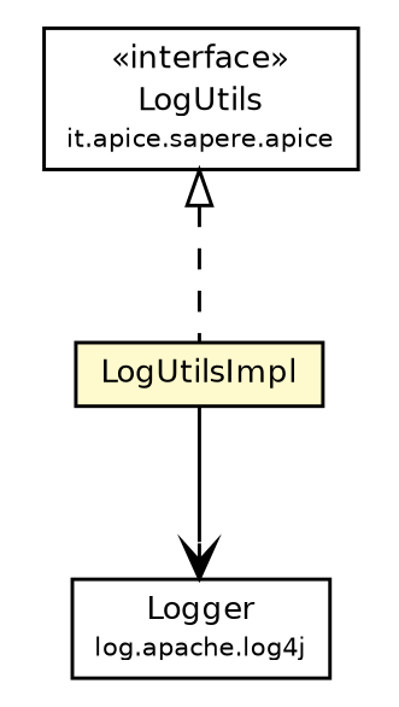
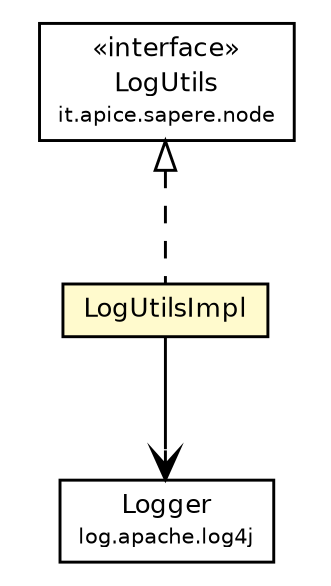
  digraph {
    node [fontcolor=black fontname=Helvetica fontsize=9.0 shape=plaintext]
    edge [fontname=Helvetica headport=p labelfontname=Helvetica labelfontsize=10 tailport=p]
    n1 [label=<<table border="0" cellborder="1" cellspacing="0" cellpadding="2" port="p" bgcolor="lemonChiffon" href="./LogUtilsImpl.html"> 		<tr><td><table border="0" cellspacing="0" cellpadding="1"> 			<tr><td> LogUtilsImpl </td></tr> 		</table></td></tr> 		</table>>]
    n2 [label=<<table border="0" cellborder="1" cellspacing="0" cellpadding="2" port="p" href="http://java.sun.com/j2se/1.4.2/docs/api/org/apache/log4j/Logger.html"> 		<tr><td><table border="0" cellspacing="0" cellpadding="1"> 			<tr><td> Logger </td></tr> 			<tr><td><font point-size="7.0"> log.apache.log4j </font></td></tr> 		</table></td></tr> 		</table>>]
-   n3 [label=<<table border="0" cellborder="1" cellspacing="0" cellpadding="2" port="p" href="../LogUtils.html"> 		<tr><td><table border="0" cellspacing="0" cellpadding="1"> 			<tr><td> &laquo;interface&raquo; </td></tr> 			<tr><td> LogUtils </td></tr> 			<tr><td><font point-size="7.0"> it.apice.sapere.apice </font></td></tr> 		</table></td></tr> 		</table>>]
+   n3 [label=<<table border="0" cellborder="1" cellspacing="0" cellpadding="2" port="p" href="../LogUtils.html"> 		<tr><td><table border="0" cellspacing="0" cellpadding="1"> 			<tr><td> &laquo;interface&raquo; </td></tr> 			<tr><td> LogUtils </td></tr> 			<tr><td><font point-size="7.0"> it.apice.sapere.node </font></td></tr> 		</table></td></tr> 		</table>>]
    n1 -> n2 [arrowhead=open color=black fontcolor=black fontsize=10.0]
    n3 -> n1 [arrowtail=empty dir=back fontsize=10 style=dashed]
  }
